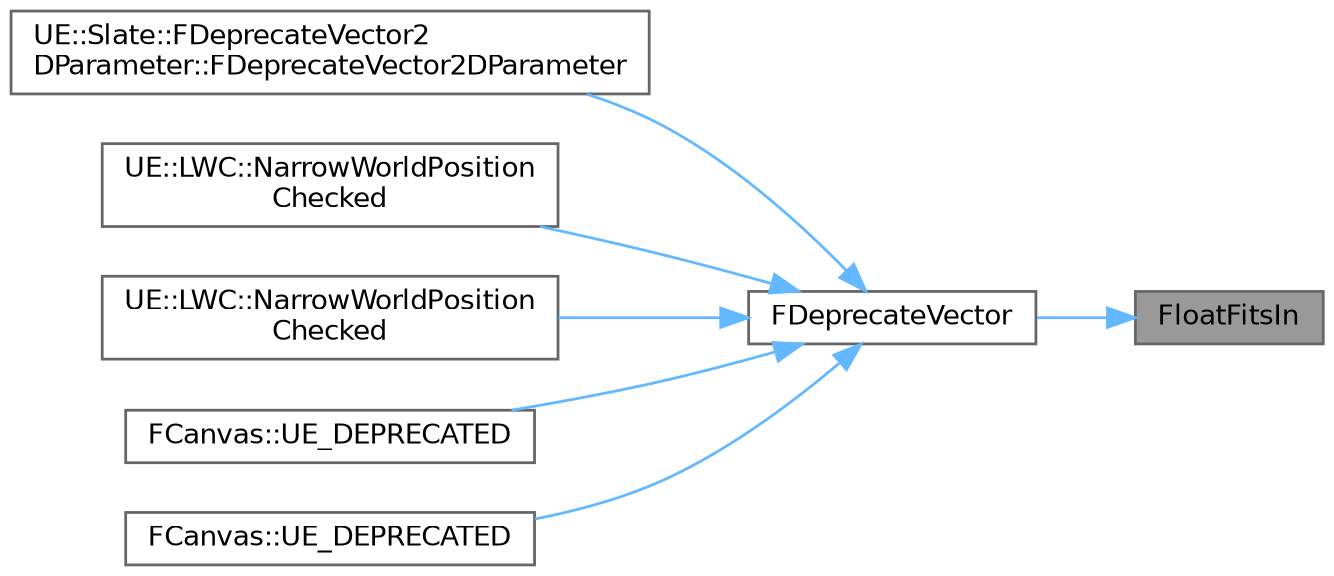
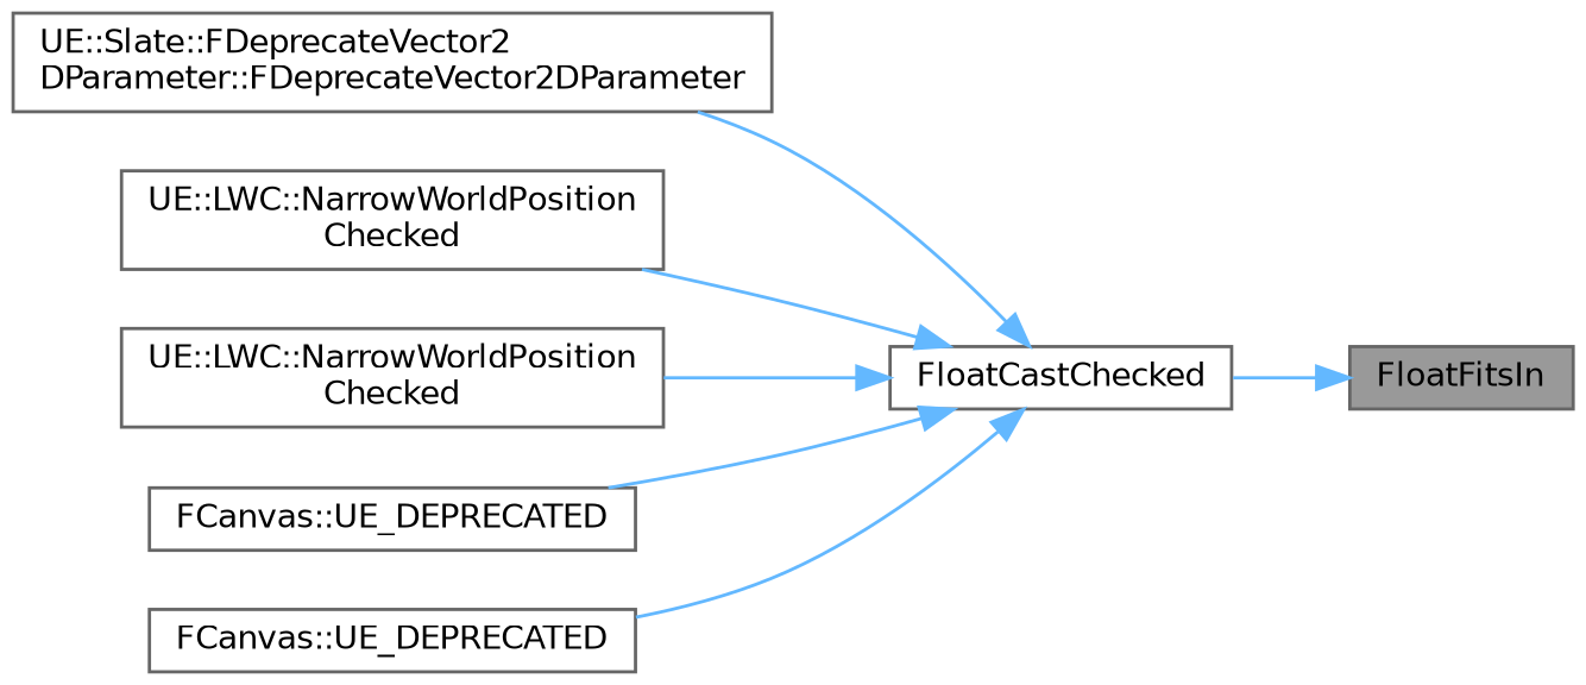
  digraph {
    rankdir=RL
    node [color=grey40 fillcolor=white fontname=Helvetica fontsize=10 shape=box style=filled]
    edge [color=steelblue1 dir=back fontname=Helvetica fontsize=10 labelfontname=Helvetica labelfontsize=10 style=solid]
    n1 [color=gray40 fillcolor=grey60 fontcolor=black height=0.2 label=FloatFitsIn width=0.4]
-   n2 [height=0.2 label=FDeprecateVector width=0.4]
+   n2 [height=0.2 label=FloatCastChecked width=0.4]
    n3 [height=0.2 label="UE::Slate::FDeprecateVector2\lDParameter::FDeprecateVector2DParameter" width=0.4]
    n4 [height=0.2 label="UE::LWC::NarrowWorldPosition\lChecked" width=0.4]
    n5 [height=0.2 label="UE::LWC::NarrowWorldPosition\lChecked" width=0.4]
    n6 [height=0.2 label="FCanvas::UE_DEPRECATED" width=0.4]
    n7 [height=0.2 label="FCanvas::UE_DEPRECATED" width=0.4]
    n1 -> n2
    n2 -> n3
    n2 -> n4
    n2 -> n5
    n2 -> n6
    n2 -> n7
  }
